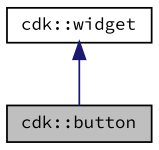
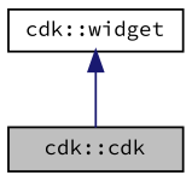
  digraph {
    fontname="Source Code Pro"
    node [color=black fontname="Source Code Pro" fontsize=10 shape=record style=filled]
-   n1 [fillcolor=grey75 fontcolor=black height=0.2 label="cdk::button" width=0.4]
+   n1 [fillcolor=grey75 fontcolor=black height=0.2 label="cdk::cdk" width=0.4]
    n2 [fillcolor=white height=0.2 label="cdk::widget" width=0.4]
    n2 -> n1 [color=midnightblue dir=back fontname="Source Code Pro" fontsize=10 labelfontname=Helvetica labelfontsize=10 style=solid]
  }
